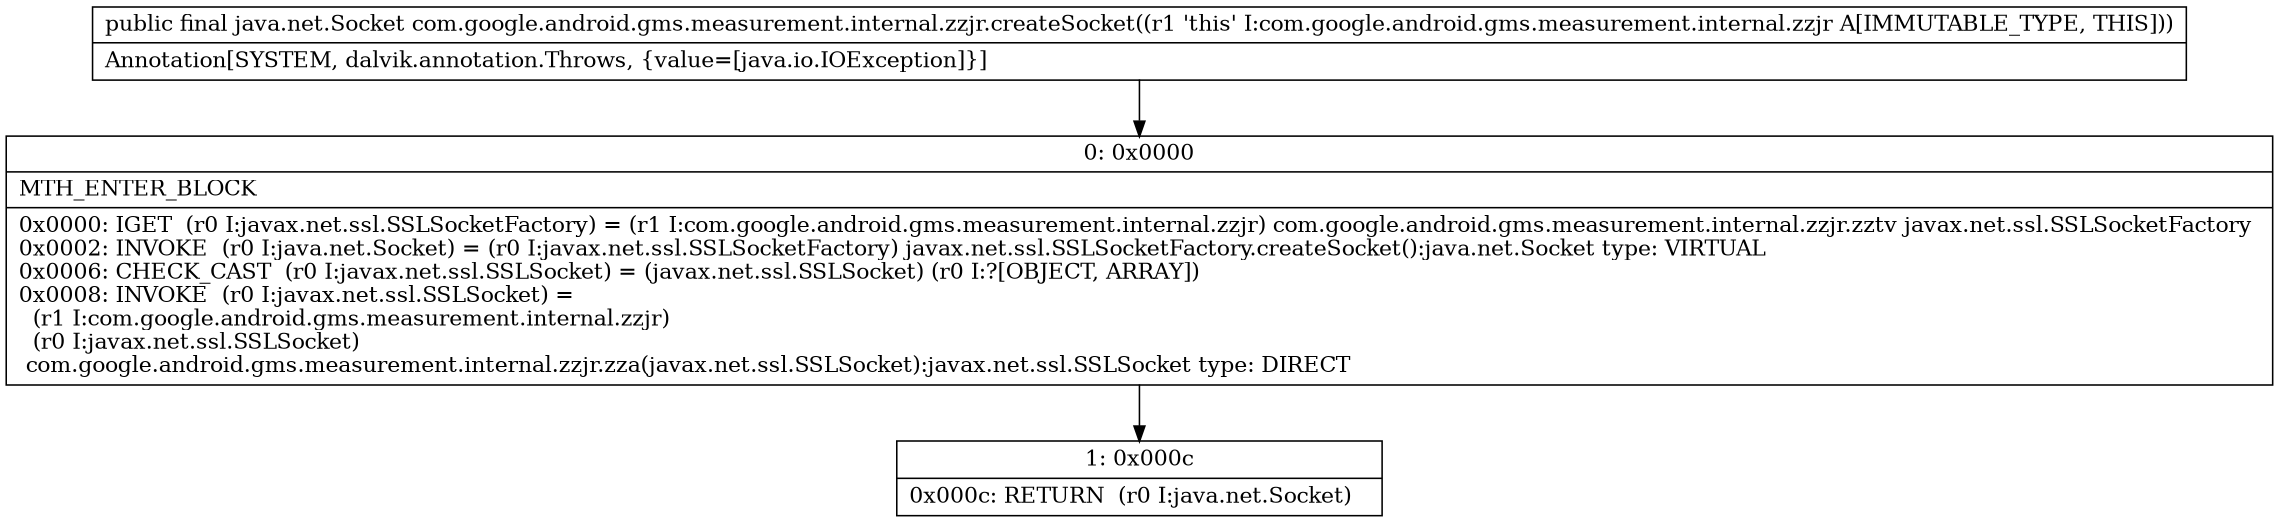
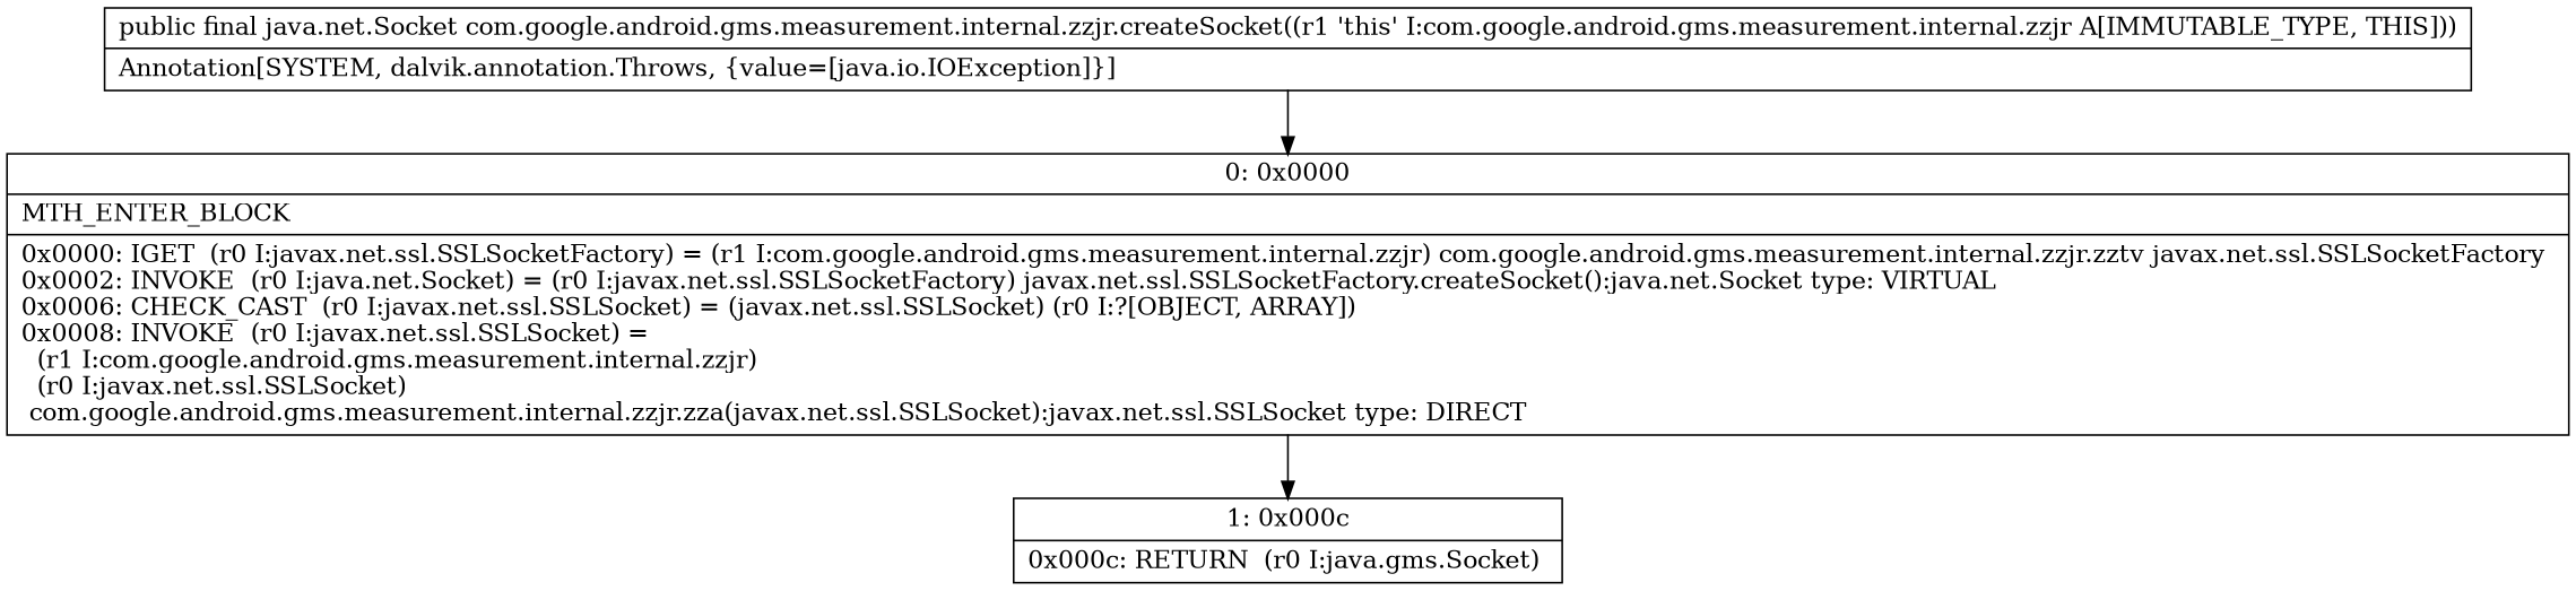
  digraph {
    node [shape=record]
    n1 [label="{0\:\ 0x0000|MTH_ENTER_BLOCK\l|0x0000: IGET  (r0 I:javax.net.ssl.SSLSocketFactory) = (r1 I:com.google.android.gms.measurement.internal.zzjr) com.google.android.gms.measurement.internal.zzjr.zztv javax.net.ssl.SSLSocketFactory \l0x0002: INVOKE  (r0 I:java.net.Socket) = (r0 I:javax.net.ssl.SSLSocketFactory) javax.net.ssl.SSLSocketFactory.createSocket():java.net.Socket type: VIRTUAL \l0x0006: CHECK_CAST  (r0 I:javax.net.ssl.SSLSocket) = (javax.net.ssl.SSLSocket) (r0 I:?[OBJECT, ARRAY]) \l0x0008: INVOKE  (r0 I:javax.net.ssl.SSLSocket) = \l  (r1 I:com.google.android.gms.measurement.internal.zzjr)\l  (r0 I:javax.net.ssl.SSLSocket)\l com.google.android.gms.measurement.internal.zzjr.zza(javax.net.ssl.SSLSocket):javax.net.ssl.SSLSocket type: DIRECT \l}"]
-   n2 [label="{1\:\ 0x000c|0x000c: RETURN  (r0 I:java.net.Socket) \l}"]
+   n2 [label="{1\:\ 0x000c|0x000c: RETURN  (r0 I:java.gms.Socket) \l}"]
    n3 [label="{public final java.net.Socket com.google.android.gms.measurement.internal.zzjr.createSocket((r1 'this' I:com.google.android.gms.measurement.internal.zzjr A[IMMUTABLE_TYPE, THIS]))  | Annotation[SYSTEM, dalvik.annotation.Throws, \{value=[java.io.IOException]\}]\l}"]
    n1 -> n2
    n3 -> n1
  }
